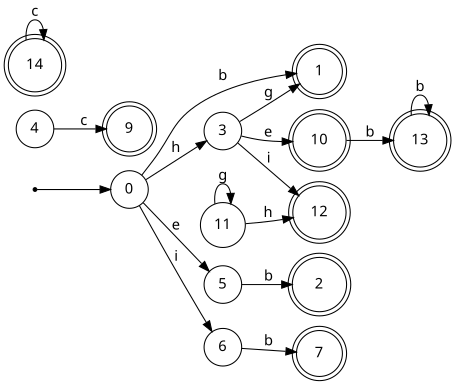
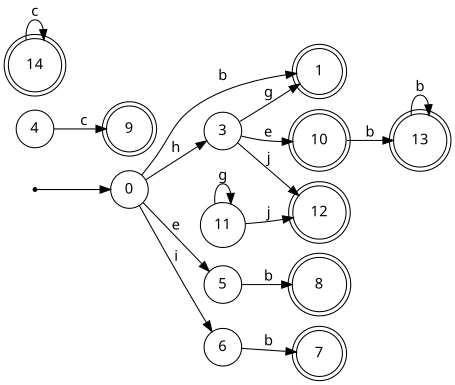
  digraph {
    fontname="Noto Sans"
    rankdir=LR
    node [fontname="Noto Sans" shape=doublecircle]
    edge [fontname="Noto Sans"]
    dummy0 [shape=point]
    0 [shape=circle]
    1
    3 [shape=circle]
    5 [shape=circle]
    6 [shape=circle]
    10
    12
    4 [shape=circle]
    9
-   8 [label=2]
+   8
    7
    14
    13
    11 [shape=circle]
    dummy0 -> 0
    0 -> 1 [label=b]
    0 -> 3 [label=h]
    0 -> 5 [label=e]
    0 -> 6 [label=i]
    3 -> 1 [label=g]
    3 -> 10 [label=e]
-   3 -> 12 [label=i]
+   3 -> 12 [label=j]
    5 -> 8 [label=b]
    6 -> 7 [label=b]
    10 -> 13 [label=b]
    4 -> 9 [label=c]
    14 -> 14 [label=c]
    13 -> 13 [label=b]
-   11 -> 12 [label=h]
+   11 -> 12 [label=j]
    11 -> 11 [label=g]
  }
